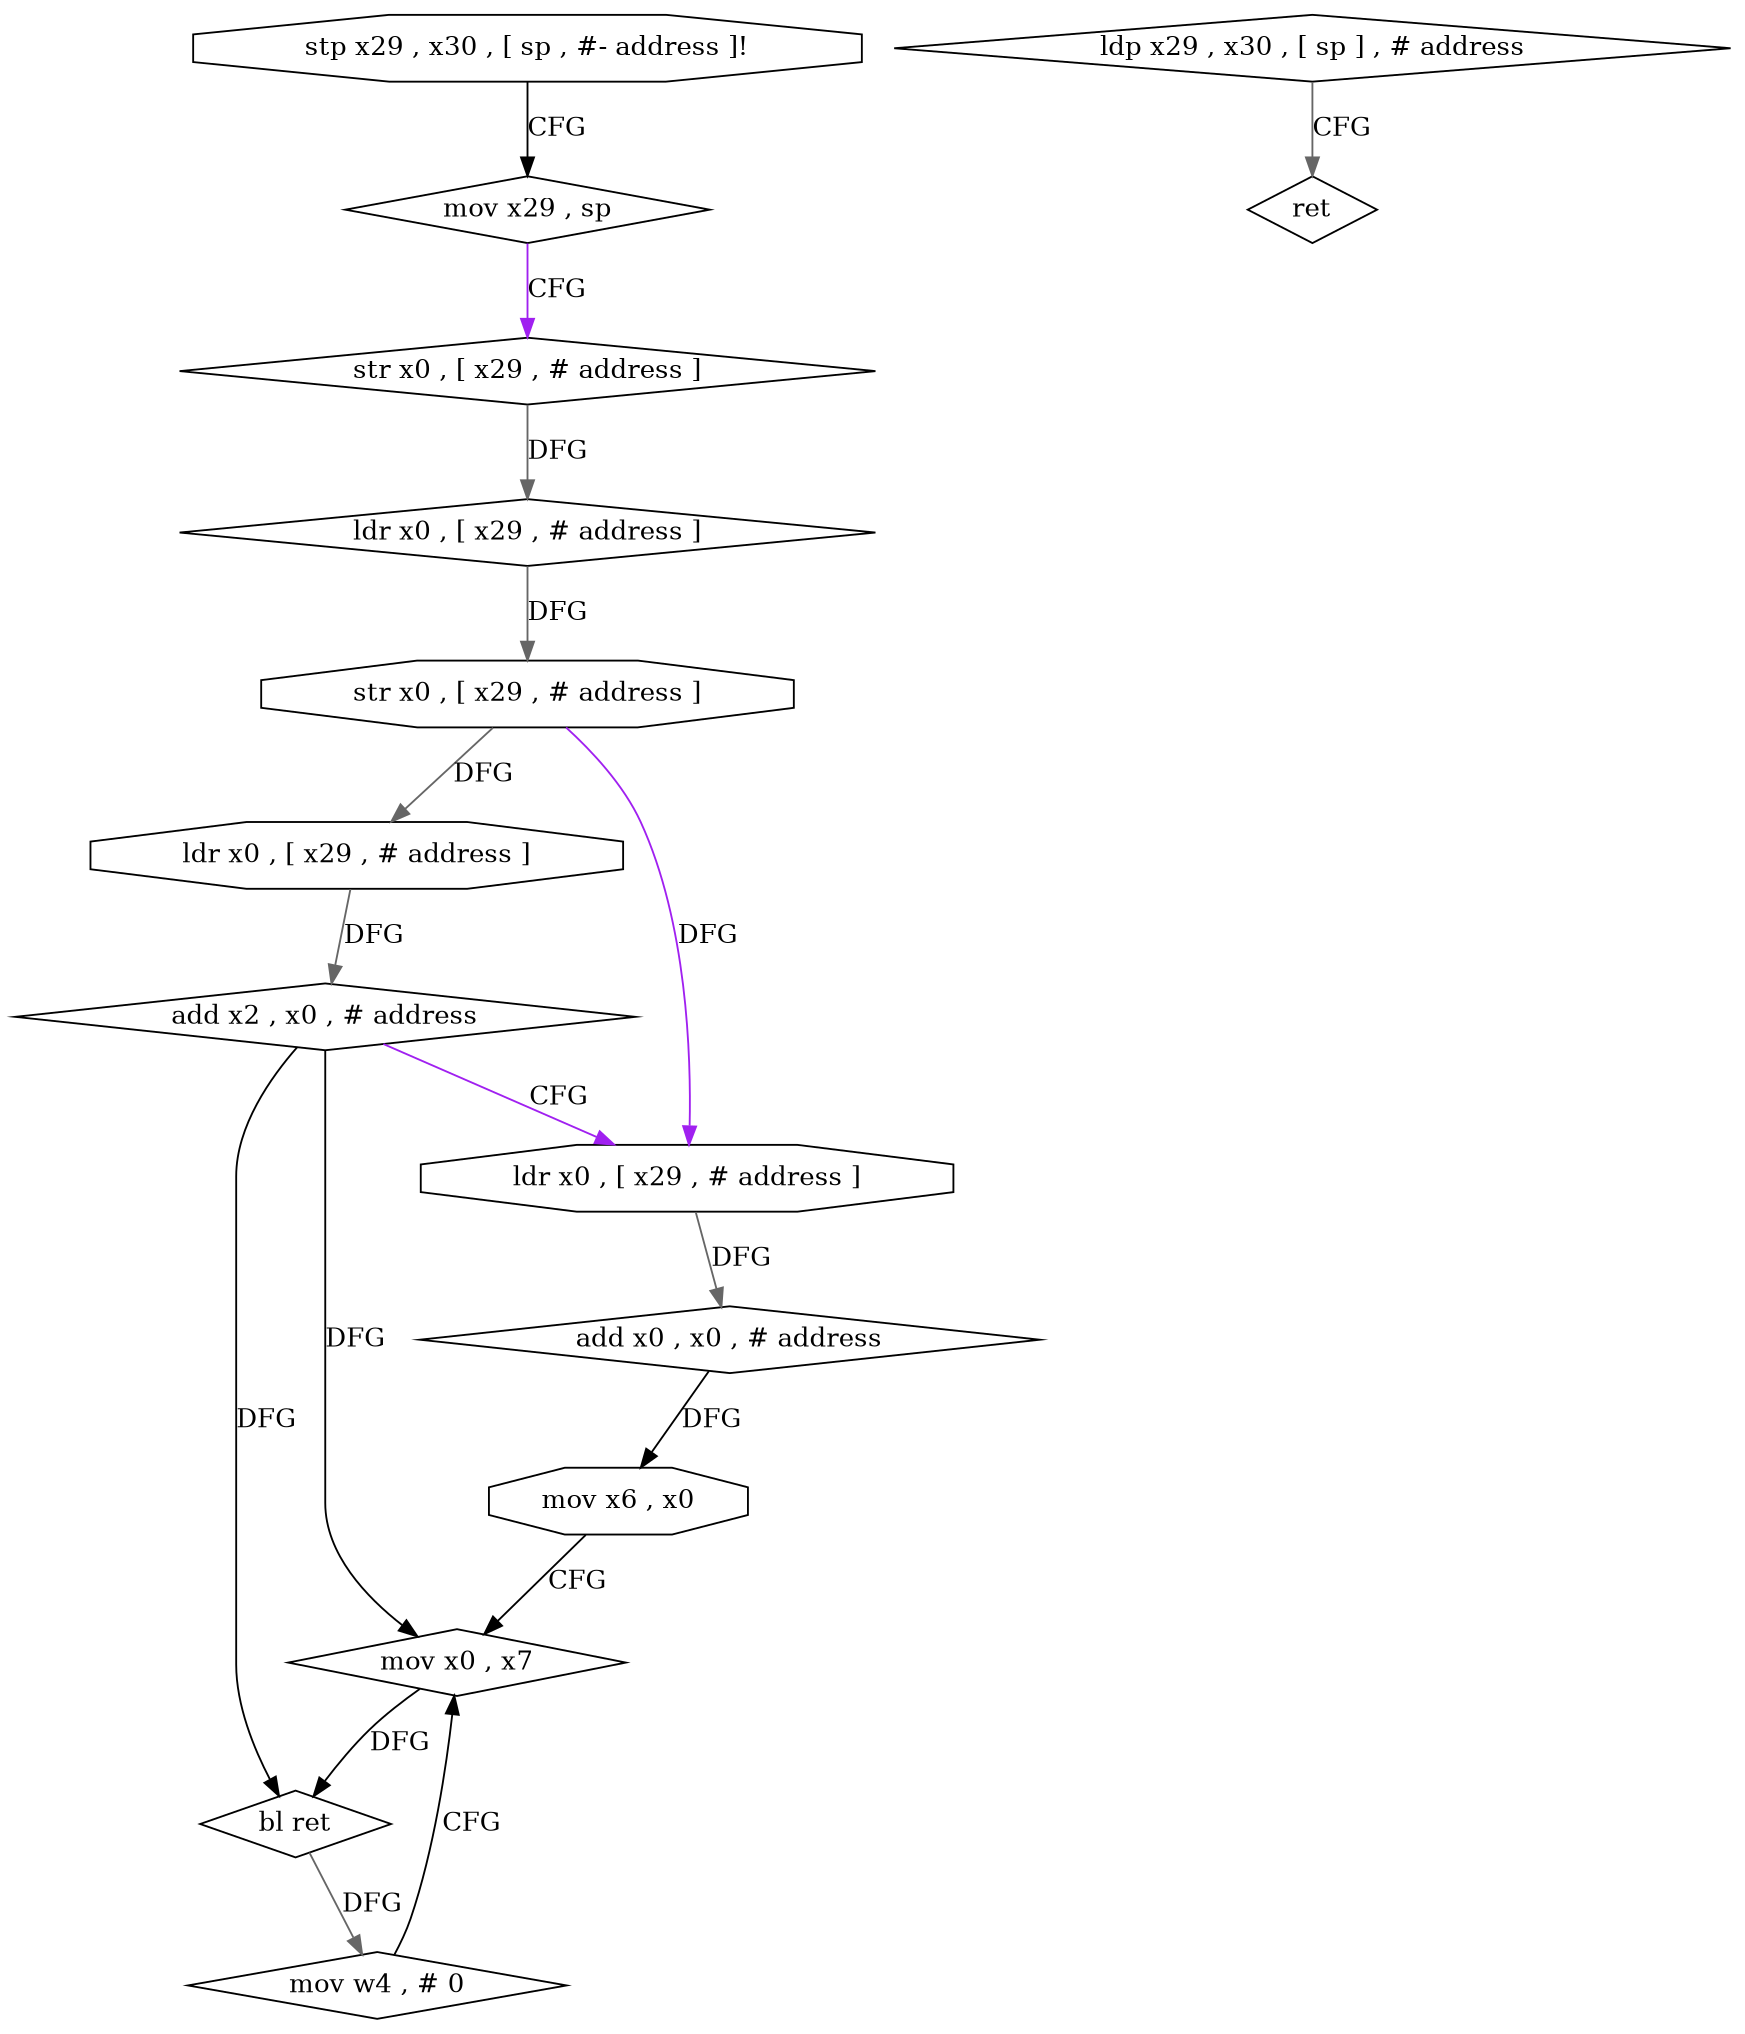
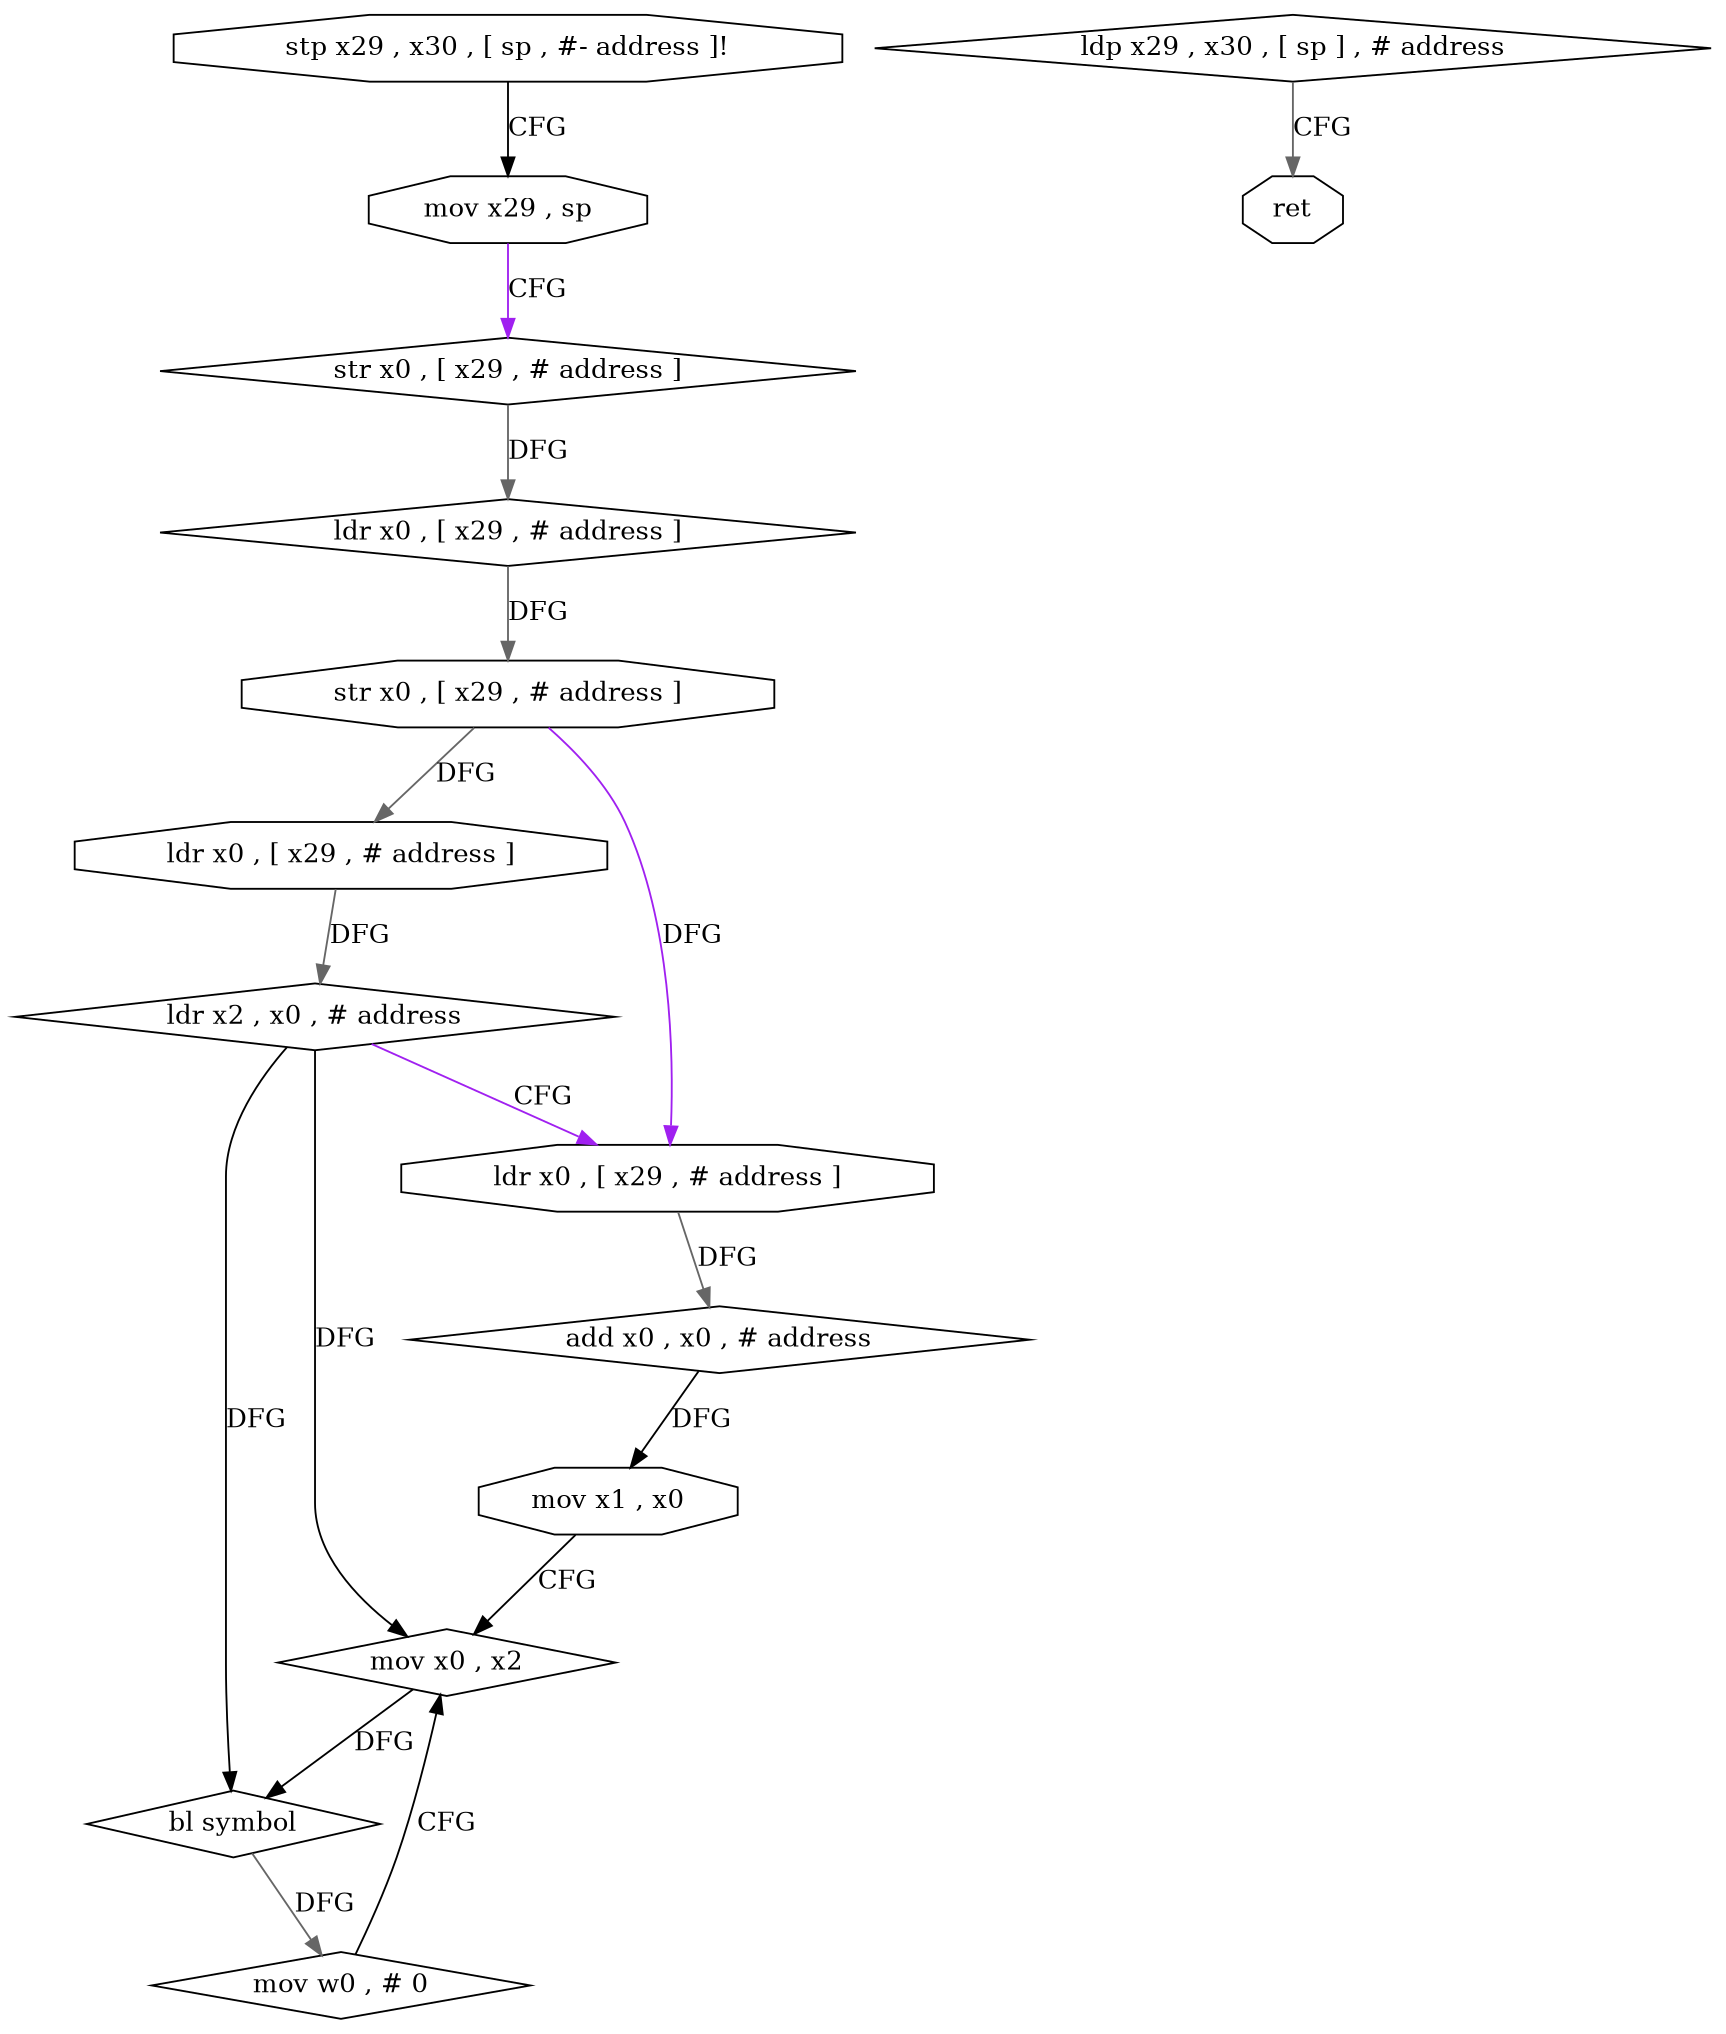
  digraph {
    node [shape=diamond]
    edge [color=black]
    n1 [label="stp x29 , x30 , [ sp , #- address ]!" shape=octagon]
-   n2 [label="mov x29 , sp"]
+   n2 [label="mov x29 , sp" shape=octagon]
    n3 [label="str x0 , [ x29 , # address ]"]
    n4 [label="ldr x0 , [ x29 , # address ]"]
    n5 [label="str x0 , [ x29 , # address ]" shape=octagon]
    n6 [label="ldr x0 , [ x29 , # address ]" shape=octagon]
    n7 [label="ldr x0 , [ x29 , # address ]" shape=octagon]
-   n8 [label="add x2 , x0 , # address"]
+   n8 [label="ldr x2 , x0 , # address"]
    n9 [label="add x0 , x0 , # address"]
-   n10 [label="mov x0 , x7"]
-   n11 [label="bl ret"]
-   n12 [label="mov x6 , x0" shape=octagon]
-   n13 [label="mov w4 , # 0"]
+   n10 [label="mov x0 , x2"]
+   n11 [label="bl symbol"]
+   n12 [label="mov x1 , x0" shape=octagon]
+   n13 [label="mov w0 , # 0"]
    n14 [label="ldp x29 , x30 , [ sp ] , # address"]
-   n15 [label=ret]
+   n15 [label=ret shape=octagon]
    n1 -> n2 [label=CFG]
    n2 -> n3 [color=purple label=CFG]
    n3 -> n4 [color=gray40 label=DFG]
    n4 -> n5 [color=gray40 label=DFG]
    n5 -> n6 [color=gray40 label=DFG]
    n5 -> n7 [color=purple label=DFG]
    n6 -> n8 [color=gray40 label=DFG]
    n7 -> n9 [color=gray40 label=DFG]
    n8 -> n7 [color=purple label=CFG]
    n8 -> n10 [label=DFG]
    n8 -> n11 [label=DFG]
    n9 -> n12 [label=DFG]
    n10 -> n11 [label=DFG]
    n11 -> n13 [color=gray40 label=DFG]
    n12 -> n10 [label=CFG]
    n13 -> n10 [label=CFG]
    n14 -> n15 [color=gray40 label=CFG]
  }
